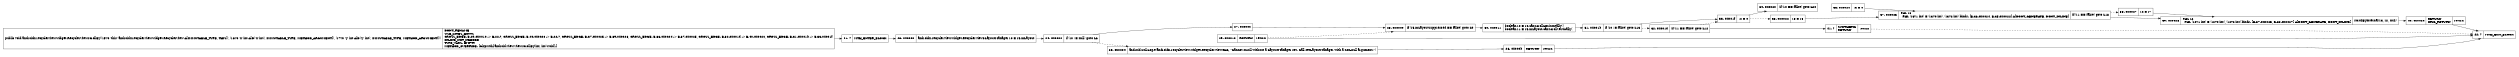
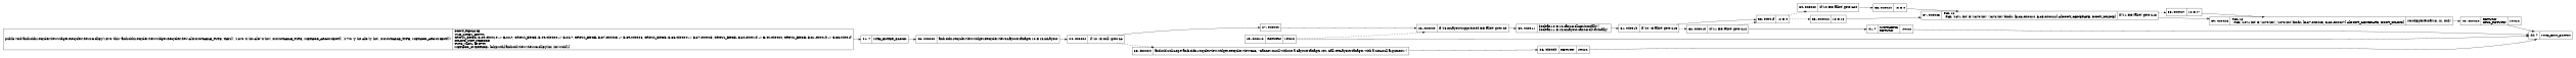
  digraph {
    rankdir=LR
    node [shape=record]
    n1 [label="{21\:\ ?|MTH_ENTER_BLOCK\l}"]
    n2 [label="{23\:\ 0x0000|androidx.recyclerview.widget.RecyclerView$LayoutManager r0 = r5.mLayout\l}"]
    n3 [label="{24\:\ 0x0002|if (r0 != null) goto L6\l}"]
    n4 [label="{25\:\ 0x0004|android.util.Log.e(androidx.recyclerview.widget.RecyclerView.TAG, \"Cannot scroll without a LayoutManager set. Call setLayoutManager with a non\-null argument.\")\l}"]
    n5 [label="{27\:\ 0x000c}"]
    n6 [label="{26\:\ 0x000b|RETURN\l|return\l}"]
    n7 [label="{28\:\ 0x000e|if (r5.mLayoutSuppressed == false) goto L9\l}"]
    n8 [label="{22\:\ ?|MTH_EXIT_BLOCK\l}"]
    n9 [label="{30\:\ 0x0011|boolean r0 = r0.canScrollHorizontally()\lboolean r1 = r5.mLayout.canScrollVertically()\l}"]
    n10 [label="{29\:\ 0x0010|RETURN\l|return\l}"]
    n11 [label="{31\:\ 0x001b|if (r0 != false) goto L13\l}"]
    n12 [label="{32\:\ 0x001d|if (r1 == false) goto L12\l}"]
    n13 [label="{33\:\ 0x001f|r2 = 0\l}"]
    n14 [label="{41\:\ ?|SYNTHETIC\lRETURN\l|return\l}"]
    n15 [label="{34\:\ 0x0020|if (r0 == false) goto L20\l}"]
    n16 [label="{35\:\ 0x0022|r3 = r6\l}"]
    n17 [label="{36\:\ 0x0024|r3 = 0\l}"]
    n18 [label="{37\:\ 0x0025|PHI: r3 \l  PHI: (r3v1 int) = (r3v0 int), (r3v2 int) binds: [B:36:0x0024, B:35:0x0022] A[DONT_GENERATE, DONT_INLINE]\l|if (r1 == false) goto L18\l}"]
    n19 [label="{38\:\ 0x0027|r2 = r7\l}"]
    n20 [label="{39\:\ 0x0028|PHI: r2 \l  PHI: (r2v1 int) = (r2v0 int), (r2v2 int) binds: [B:37:0x0025, B:38:0x0027] A[DONT_GENERATE, DONT_INLINE]\l|scrollByInternal(r3, r2, null)\l}"]
    n21 [label="{40\:\ 0x002c|RETURN\lORIG_RETURN\l|return\l}"]
    n22 [label="{public void androidx.recyclerview.widget.RecyclerView.scrollBy((r5v0 'this' androidx.recyclerview.widget.RecyclerView A[IMMUTABLE_TYPE, THIS]), (r6v0 'x' int A[D('x' int), IMMUTABLE_TYPE, METHOD_ARGUMENT]), (r7v0 'y' int A[D('y' int), IMMUTABLE_TYPE, METHOD_ARGUMENT]))  | DONT_RENAME\lUSE_LINES_HINTS\lCROSS_EDGE: B:29:0x0010 \-\> B:22:?, CROSS_EDGE: B:40:0x002c \-\> B:22:?, CROSS_EDGE: B:37:0x0025 \-\> B:39:0x0028, CROSS_EDGE: B:36:0x0024 \-\> B:37:0x0025, CROSS_EDGE: B:32:0x001d \-\> B:40:0x002c, CROSS_EDGE: B:31:0x001b \-\> B:33:0x001f\lINLINE_NOT_NEEDED\lTYPE_VARS: EMPTY\lMETHOD_OVERRIDE: [ClspMth\{android.view.View.scrollBy(int, int):void\}]\l}"]
    n1 -> n2
    n2 -> n3
    n3 -> n4 [style=dashed]
    n3 -> n5
    n4 -> n6
    n5 -> n7
    n6 -> n8
    n7 -> n9
    n9 -> n11
    n10 -> n7 [style=dashed]
    n10 -> n8
    n11 -> n12 [style=dashed]
    n11 -> n13
    n12 -> n13 [style=dashed]
    n12 -> n14
-   n13 -> n15
+   n13 -> n15 [style=dashed]
    n13 -> n16 [style=dashed]
-   n14 -> n8 [style=dashed]
+   n14 -> n8
+   n15 -> n17
    n16 -> n18
    n17 -> n18
    n18 -> n19 [style=dashed]
    n18 -> n20
    n19 -> n20
    n20 -> n21
    n21 -> n8
    n22 -> n1
  }
